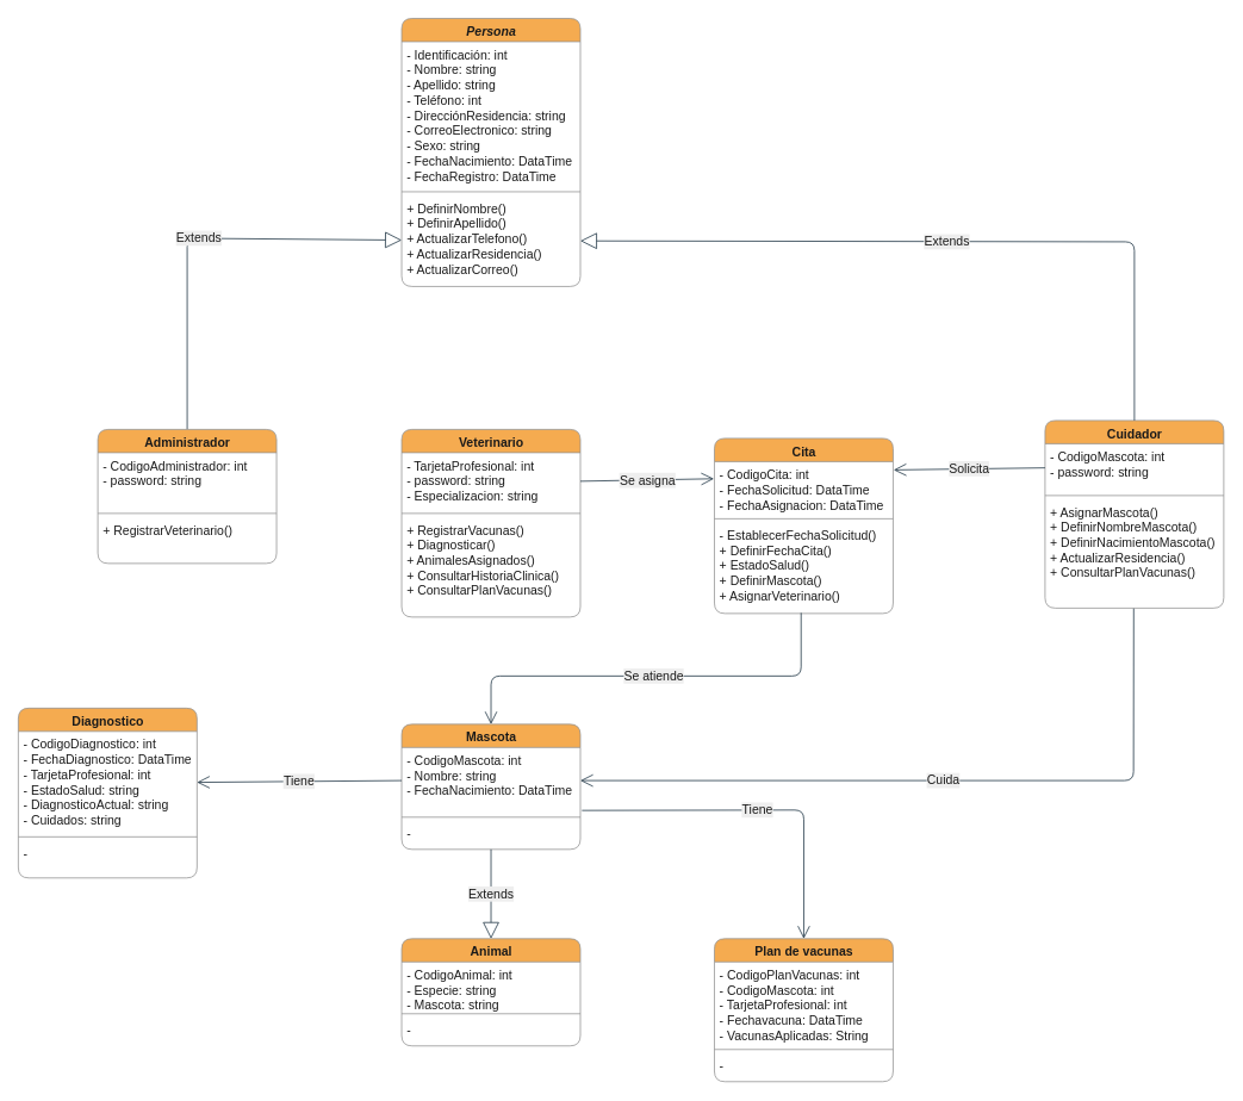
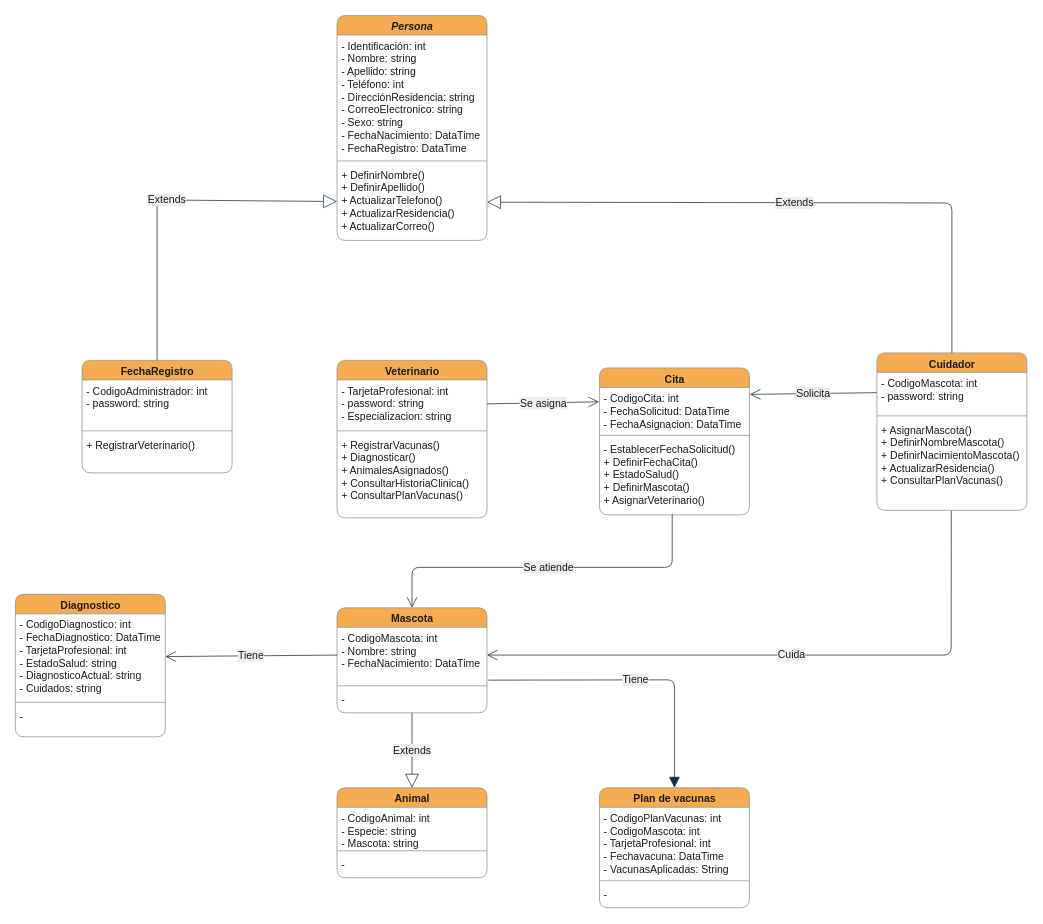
  <mxCell id="0" />
  <mxCell id="1" parent="0" />
  <mxCell id="2" value="&lt;i&gt;Persona&lt;/i&gt;" style="swimlane;fontStyle=1;align=center;verticalAlign=top;childLayout=stackLayout;horizontal=1;startSize=26;horizontalStack=0;resizeParent=1;resizeParentMax=0;resizeLast=0;collapsible=1;marginBottom=0;fontSize=14;html=1;rounded=1;fillColor=#F5AB50;strokeColor=#909090;fontColor=#1A1A1A;" parent="1" vertex="1"><mxGeometry x="449" y="20" width="200" height="300" as="geometry" /></mxCell>
  <mxCell id="3" value="- Identificación: int&#10;- Nombre: string&#10;- Apellido: string&#10;- Teléfono: int&#10;- DirecciónResidencia: string&#10;- CorreoElectronico: string&#10;- Sexo: string&#10;- FechaNacimiento: DataTime&#10;- FechaRegistro: DataTime" style="text;strokeColor=none;fillColor=none;align=left;verticalAlign=top;spacingLeft=4;spacingRight=4;overflow=hidden;rotatable=0;points=[[0,0.5],[1,0.5]];portConstraint=eastwest;fontSize=14;rounded=1;fontColor=#1A1A1A;" parent="2" vertex="1"><mxGeometry y="26" width="200" height="164" as="geometry" /></mxCell>
  <mxCell id="4" value="" style="line;strokeWidth=1;fillColor=none;align=left;verticalAlign=middle;spacingTop=-1;spacingLeft=3;spacingRight=3;rotatable=0;labelPosition=right;points=[];portConstraint=eastwest;rounded=1;strokeColor=#909090;fontColor=#1A1A1A;labelBackgroundColor=#EEEEEE;" parent="2" vertex="1"><mxGeometry y="190" width="200" height="8" as="geometry" /></mxCell>
  <mxCell id="5" value="+ DefinirNombre()&#10;+ DefinirApellido()&#10;+ ActualizarTelefono()&#10;+ ActualizarResidencia()&#10;+ ActualizarCorreo()" style="text;strokeColor=none;fillColor=none;align=left;verticalAlign=top;spacingLeft=4;spacingRight=4;overflow=hidden;rotatable=0;points=[[0,0.5],[1,0.5]];portConstraint=eastwest;fontSize=14;rounded=1;fontColor=#1A1A1A;" parent="2" vertex="1"><mxGeometry y="198" width="200" height="102" as="geometry" /></mxCell>
  <mxCell id="6" value="Extends" style="endArrow=block;endSize=16;endFill=0;html=1;fontSize=14;exitX=0.5;exitY=0;exitDx=0;exitDy=0;strokeColor=#182E3E;fontColor=#1A1A1A;labelBackgroundColor=#EEEEEE;" parent="1" source="11" target="5" edge="1"><mxGeometry width="160" relative="1" as="geometry"><mxPoint x="164" y="540" as="sourcePoint" /><mxPoint x="269" y="440" as="targetPoint" /><Array as="points"><mxPoint x="209" y="266" /></Array></mxGeometry></mxCell>
  <mxCell id="7" value="Cita" style="swimlane;fontStyle=1;align=center;verticalAlign=top;childLayout=stackLayout;horizontal=1;startSize=26;horizontalStack=0;resizeParent=1;resizeParentMax=0;resizeLast=0;collapsible=1;marginBottom=0;fontSize=14;html=1;rounded=1;fillColor=#F5AB50;strokeColor=#909090;fontColor=#1A1A1A;" parent="1" vertex="1"><mxGeometry x="799" y="490" width="200" height="196" as="geometry" /></mxCell>
  <mxCell id="8" value="- CodigoCita: int&#10;- FechaSolicitud: DataTime&#10;- FechaAsignacion: DataTime" style="text;strokeColor=none;fillColor=none;align=left;verticalAlign=top;spacingLeft=4;spacingRight=4;overflow=hidden;rotatable=0;points=[[0,0.5],[1,0.5]];portConstraint=eastwest;fontSize=14;rounded=1;fontColor=#1A1A1A;" parent="7" vertex="1"><mxGeometry y="26" width="200" height="60" as="geometry" /></mxCell>
  <mxCell id="9" value="" style="line;strokeWidth=1;fillColor=none;align=left;verticalAlign=middle;spacingTop=-1;spacingLeft=3;spacingRight=3;rotatable=0;labelPosition=right;points=[];portConstraint=eastwest;rounded=1;strokeColor=#909090;fontColor=#1A1A1A;labelBackgroundColor=#EEEEEE;" parent="7" vertex="1"><mxGeometry y="86" width="200" height="8" as="geometry" /></mxCell>
  <mxCell id="10" value="- EstablecerFechaSolicitud()&#10;+ DefinirFechaCita()&#10;+ EstadoSalud()&#10;+ DefinirMascota()&#10;+ AsignarVeterinario()&#10;" style="text;strokeColor=none;fillColor=none;align=left;verticalAlign=top;spacingLeft=4;spacingRight=4;overflow=hidden;rotatable=0;points=[[0,0.5],[1,0.5]];portConstraint=eastwest;fontSize=14;rounded=1;fontColor=#1A1A1A;" parent="7" vertex="1"><mxGeometry y="94" width="200" height="102" as="geometry" /></mxCell>
- <mxCell id="11" value="Administrador" style="swimlane;fontStyle=1;align=center;verticalAlign=top;childLayout=stackLayout;horizontal=1;startSize=26;horizontalStack=0;resizeParent=1;resizeParentMax=0;resizeLast=0;collapsible=1;marginBottom=0;fontSize=14;html=1;rounded=1;fillColor=#F5AB50;strokeColor=#909090;fontColor=#1A1A1A;" parent="1" vertex="1"><mxGeometry x="109" width="200" height="150" as="geometry" y="480" /></mxCell>
+ <mxCell id="11" value="FechaRegistro" style="swimlane;fontStyle=1;align=center;verticalAlign=top;childLayout=stackLayout;horizontal=1;startSize=26;horizontalStack=0;resizeParent=1;resizeParentMax=0;resizeLast=0;collapsible=1;marginBottom=0;fontSize=14;html=1;rounded=1;fillColor=#F5AB50;strokeColor=#909090;fontColor=#1A1A1A;" parent="1" vertex="1"><mxGeometry x="109" width="200" height="150" as="geometry" y="480" /></mxCell>
  <mxCell id="12" value="- CodigoAdministrador: int&#10;- password: string" style="text;strokeColor=none;fillColor=none;align=left;verticalAlign=top;spacingLeft=4;spacingRight=4;overflow=hidden;rotatable=0;points=[[0,0.5],[1,0.5]];portConstraint=eastwest;fontSize=14;rounded=1;fontColor=#1A1A1A;" parent="11" vertex="1"><mxGeometry y="26" width="200" height="64" as="geometry" /></mxCell>
  <mxCell id="13" value="" style="line;strokeWidth=1;fillColor=none;align=left;verticalAlign=middle;spacingTop=-1;spacingLeft=3;spacingRight=3;rotatable=0;labelPosition=right;points=[];portConstraint=eastwest;rounded=1;strokeColor=#909090;fontColor=#1A1A1A;labelBackgroundColor=#EEEEEE;" parent="11" vertex="1"><mxGeometry y="90" width="200" height="8" as="geometry" /></mxCell>
  <mxCell id="14" value="+ RegistrarVeterinario()" style="text;strokeColor=none;fillColor=none;align=left;verticalAlign=top;spacingLeft=4;spacingRight=4;overflow=hidden;rotatable=0;points=[[0,0.5],[1,0.5]];portConstraint=eastwest;fontSize=14;rounded=1;fontColor=#1A1A1A;" parent="11" vertex="1"><mxGeometry y="98" width="200" height="52" as="geometry" /></mxCell>
  <mxCell id="15" value="Veterinario" style="swimlane;fontStyle=1;align=center;verticalAlign=top;childLayout=stackLayout;horizontal=1;startSize=26;horizontalStack=0;resizeParent=1;resizeParentMax=0;resizeLast=0;collapsible=1;marginBottom=0;fontSize=14;html=1;rounded=1;fillColor=#F5AB50;strokeColor=#909090;fontColor=#1A1A1A;" parent="1" vertex="1"><mxGeometry x="449" width="200" height="210" as="geometry" y="480" /></mxCell>
  <mxCell id="16" value="- TarjetaProfesional: int&#10;- password: string&#10;- Especializacion: string" style="text;strokeColor=none;fillColor=none;align=left;verticalAlign=top;spacingLeft=4;spacingRight=4;overflow=hidden;rotatable=0;points=[[0,0.5],[1,0.5]];portConstraint=eastwest;fontSize=14;rounded=1;fontColor=#1A1A1A;" parent="15" vertex="1"><mxGeometry y="26" width="200" height="64" as="geometry" /></mxCell>
  <mxCell id="17" value="" style="line;strokeWidth=1;fillColor=none;align=left;verticalAlign=middle;spacingTop=-1;spacingLeft=3;spacingRight=3;rotatable=0;labelPosition=right;points=[];portConstraint=eastwest;rounded=1;strokeColor=#909090;fontColor=#1A1A1A;labelBackgroundColor=#EEEEEE;" parent="15" vertex="1"><mxGeometry y="90" width="200" height="8" as="geometry" /></mxCell>
  <mxCell id="18" value="+ RegistrarVacunas()&#10;+ Diagnosticar()&#10;+ AnimalesAsignados()&#10;+ ConsultarHistoriaClinica()&#10;+ ConsultarPlanVacunas()" style="text;strokeColor=none;fillColor=none;align=left;verticalAlign=top;spacingLeft=4;spacingRight=4;overflow=hidden;rotatable=0;points=[[0,0.5],[1,0.5]];portConstraint=eastwest;fontSize=14;rounded=1;fontColor=#1A1A1A;" parent="15" vertex="1"><mxGeometry y="98" width="200" height="112" as="geometry" /></mxCell>
  <mxCell id="19" value="Cuidador" style="swimlane;fontStyle=1;align=center;verticalAlign=top;childLayout=stackLayout;horizontal=1;startSize=26;horizontalStack=0;resizeParent=1;resizeParentMax=0;resizeLast=0;collapsible=1;marginBottom=0;fontSize=14;html=1;rounded=1;fillColor=#F5AB50;strokeColor=#909090;fontColor=#1A1A1A;" parent="1" vertex="1"><mxGeometry x="1169" y="470" width="200" height="210" as="geometry" /></mxCell>
  <mxCell id="20" value="- CodigoMascota: int&#10;- password: string" style="text;strokeColor=none;fillColor=none;align=left;verticalAlign=top;spacingLeft=4;spacingRight=4;overflow=hidden;rotatable=0;points=[[0,0.5],[1,0.5]];portConstraint=eastwest;fontSize=14;rounded=1;fontColor=#1A1A1A;" parent="19" vertex="1"><mxGeometry y="26" width="200" height="54" as="geometry" /></mxCell>
  <mxCell id="21" value="" style="line;strokeWidth=1;fillColor=none;align=left;verticalAlign=middle;spacingTop=-1;spacingLeft=3;spacingRight=3;rotatable=0;labelPosition=right;points=[];portConstraint=eastwest;rounded=1;strokeColor=#909090;fontColor=#1A1A1A;labelBackgroundColor=#EEEEEE;" parent="19" vertex="1"><mxGeometry y="80" width="200" height="8" as="geometry" /></mxCell>
  <mxCell id="22" value="+ AsignarMascota()&#10;+ DefinirNombreMascota()&#10;+ DefinirNacimientoMascota()&#10;+ ActualizarResidencia()&#10;+ ConsultarPlanVacunas()" style="text;strokeColor=none;fillColor=none;align=left;verticalAlign=top;spacingLeft=4;spacingRight=4;overflow=hidden;rotatable=0;points=[[0,0.5],[1,0.5]];portConstraint=eastwest;fontSize=14;rounded=1;fontColor=#1A1A1A;" parent="19" vertex="1"><mxGeometry y="88" width="200" height="122" as="geometry" /></mxCell>
  <mxCell id="23" value="Mascota" style="swimlane;fontStyle=1;align=center;verticalAlign=top;childLayout=stackLayout;horizontal=1;startSize=26;horizontalStack=0;resizeParent=1;resizeParentMax=0;resizeLast=0;collapsible=1;marginBottom=0;fontSize=14;html=1;rounded=1;fillColor=#F5AB50;strokeColor=#909090;fontColor=#1A1A1A;" parent="1" vertex="1"><mxGeometry x="449" y="810" width="200" height="140" as="geometry" /></mxCell>
  <mxCell id="24" value="- CodigoMascota: int&#10;- Nombre: string&#10;- FechaNacimiento: DataTime" style="text;strokeColor=none;fillColor=none;align=left;verticalAlign=top;spacingLeft=4;spacingRight=4;overflow=hidden;rotatable=0;points=[[0,0.5],[1,0.5]];portConstraint=eastwest;fontSize=14;rounded=1;fontColor=#1A1A1A;" parent="23" vertex="1"><mxGeometry y="26" width="200" height="74" as="geometry" /></mxCell>
  <mxCell id="25" value="" style="line;strokeWidth=1;fillColor=none;align=left;verticalAlign=middle;spacingTop=-1;spacingLeft=3;spacingRight=3;rotatable=0;labelPosition=right;points=[];portConstraint=eastwest;rounded=1;strokeColor=#909090;fontColor=#1A1A1A;labelBackgroundColor=#EEEEEE;" parent="23" vertex="1"><mxGeometry y="100" width="200" height="8" as="geometry" /></mxCell>
  <mxCell id="26" value="-" style="text;strokeColor=none;fillColor=none;align=left;verticalAlign=top;spacingLeft=4;spacingRight=4;overflow=hidden;rotatable=0;points=[[0,0.5],[1,0.5]];portConstraint=eastwest;fontSize=14;rounded=1;fontColor=#1A1A1A;" parent="23" vertex="1"><mxGeometry y="108" width="200" height="32" as="geometry" /></mxCell>
  <mxCell id="27" value="Animal" style="swimlane;fontStyle=1;align=center;verticalAlign=top;childLayout=stackLayout;horizontal=1;startSize=26;horizontalStack=0;resizeParent=1;resizeParentMax=0;resizeLast=0;collapsible=1;marginBottom=0;fontSize=14;html=1;rounded=1;fillColor=#F5AB50;strokeColor=#909090;fontColor=#1A1A1A;" parent="1" vertex="1"><mxGeometry x="449" y="1050" width="200" height="120" as="geometry" /></mxCell>
  <mxCell id="28" value="- CodigoAnimal: int&#10;- Especie: string&#10;- Mascota: string" style="text;strokeColor=none;fillColor=none;align=left;verticalAlign=top;spacingLeft=4;spacingRight=4;overflow=hidden;rotatable=0;points=[[0,0.5],[1,0.5]];portConstraint=eastwest;fontSize=14;rounded=1;fontColor=#1A1A1A;" parent="27" vertex="1"><mxGeometry y="26" width="200" height="54" as="geometry" /></mxCell>
  <mxCell id="29" value="" style="line;strokeWidth=1;fillColor=none;align=left;verticalAlign=middle;spacingTop=-1;spacingLeft=3;spacingRight=3;rotatable=0;labelPosition=right;points=[];portConstraint=eastwest;rounded=1;strokeColor=#909090;fontColor=#1A1A1A;labelBackgroundColor=#EEEEEE;" parent="27" vertex="1"><mxGeometry y="80" width="200" height="8" as="geometry" /></mxCell>
  <mxCell id="30" value="-" style="text;strokeColor=none;fillColor=none;align=left;verticalAlign=top;spacingLeft=4;spacingRight=4;overflow=hidden;rotatable=0;points=[[0,0.5],[1,0.5]];portConstraint=eastwest;fontSize=14;rounded=1;fontColor=#1A1A1A;" parent="27" vertex="1"><mxGeometry y="88" width="200" height="32" as="geometry" /></mxCell>
  <mxCell id="31" value="Extends" style="endArrow=block;endSize=16;endFill=0;html=1;fontSize=14;entryX=0.5;entryY=0;entryDx=0;entryDy=0;strokeColor=#182E3E;fontColor=#1A1A1A;labelBackgroundColor=#EEEEEE;" parent="1" source="26" target="27" edge="1"><mxGeometry width="160" relative="1" as="geometry"><mxPoint x="484" y="460" as="sourcePoint" /><mxPoint x="324" y="390" as="targetPoint" /></mxGeometry></mxCell>
  <mxCell id="32" value="Solicita" style="endArrow=open;endFill=1;endSize=12;html=1;fontSize=14;entryX=1.003;entryY=0.156;entryDx=0;entryDy=0;exitX=0;exitY=0.5;exitDx=0;exitDy=0;entryPerimeter=0;strokeColor=#182E3E;fontColor=#1A1A1A;labelBackgroundColor=#EEEEEE;" parent="1" source="20" target="8" edge="1"><mxGeometry width="160" relative="1" as="geometry"><mxPoint x="729" y="720" as="sourcePoint" /><mxPoint x="889" y="720" as="targetPoint" /></mxGeometry></mxCell>
  <mxCell id="33" value="Cuida" style="endArrow=open;endFill=1;endSize=12;html=1;fontSize=14;exitX=0.496;exitY=1.004;exitDx=0;exitDy=0;exitPerimeter=0;strokeColor=#182E3E;fontColor=#1A1A1A;labelBackgroundColor=#EEEEEE;" parent="1" source="22" target="24" edge="1"><mxGeometry width="160" relative="1" as="geometry"><mxPoint x="1219" y="620" as="sourcePoint" /><mxPoint x="929" y="850" as="targetPoint" /><Array as="points"><mxPoint x="1268" y="873" /></Array></mxGeometry></mxCell>
  <mxCell id="34" value="Extends" style="endArrow=block;endSize=16;endFill=0;html=1;fontSize=14;exitX=0.5;exitY=0;exitDx=0;exitDy=0;entryX=1;entryY=0.5;entryDx=0;entryDy=0;strokeColor=#182E3E;fontColor=#1A1A1A;labelBackgroundColor=#EEEEEE;" parent="1" source="19" target="5" edge="1"><mxGeometry width="160" relative="1" as="geometry"><mxPoint x="529" y="520" as="sourcePoint" /><mxPoint x="369" y="450" as="targetPoint" /><Array as="points"><mxPoint x="1269" y="270" /></Array></mxGeometry></mxCell>
  <mxCell id="35" value="Se asigna" style="endArrow=open;endFill=1;endSize=12;html=1;fontSize=14;entryX=-0.003;entryY=0.32;entryDx=0;entryDy=0;exitX=1;exitY=0.5;exitDx=0;exitDy=0;entryPerimeter=0;strokeColor=#182E3E;fontColor=#1A1A1A;labelBackgroundColor=#EEEEEE;" parent="1" source="16" target="8" edge="1"><mxGeometry width="160" relative="1" as="geometry"><mxPoint x="819" y="620" as="sourcePoint" /><mxPoint x="649" y="635" as="targetPoint" /></mxGeometry></mxCell>
  <mxCell id="36" value="Diagnostico" style="swimlane;fontStyle=1;align=center;verticalAlign=top;childLayout=stackLayout;horizontal=1;startSize=26;horizontalStack=0;resizeParent=1;resizeParentMax=0;resizeLast=0;collapsible=1;marginBottom=0;fontSize=14;html=1;rounded=1;fillColor=#F5AB50;strokeColor=#909090;fontColor=#1A1A1A;" parent="1" vertex="1"><mxGeometry x="20" y="792" width="200" height="190" as="geometry" /></mxCell>
  <mxCell id="37" value="- CodigoDiagnostico: int&#10;- FechaDiagnostico: DataTime&#10;- TarjetaProfesional: int&#10;- EstadoSalud: string&#10;- DiagnosticoActual: string&#10;- Cuidados: string" style="text;strokeColor=none;fillColor=none;align=left;verticalAlign=top;spacingLeft=4;spacingRight=4;overflow=hidden;rotatable=0;points=[[0,0.5],[1,0.5]];portConstraint=eastwest;fontSize=14;rounded=1;fontColor=#1A1A1A;" parent="36" vertex="1"><mxGeometry y="26" width="200" height="114" as="geometry" /></mxCell>
  <mxCell id="38" value="" style="line;strokeWidth=1;fillColor=none;align=left;verticalAlign=middle;spacingTop=-1;spacingLeft=3;spacingRight=3;rotatable=0;labelPosition=right;points=[];portConstraint=eastwest;rounded=1;strokeColor=#909090;fontColor=#1A1A1A;labelBackgroundColor=#EEEEEE;" parent="36" vertex="1"><mxGeometry y="140" width="200" height="8" as="geometry" /></mxCell>
  <mxCell id="39" value="- " style="text;strokeColor=none;fillColor=none;align=left;verticalAlign=top;spacingLeft=4;spacingRight=4;overflow=hidden;rotatable=0;points=[[0,0.5],[1,0.5]];portConstraint=eastwest;fontSize=14;rounded=1;fontColor=#1A1A1A;" parent="36" vertex="1"><mxGeometry y="148" width="200" height="42" as="geometry" /></mxCell>
  <mxCell id="40" value="Tiene" style="endArrow=open;endFill=1;endSize=12;html=1;fontSize=14;entryX=1;entryY=0.5;entryDx=0;entryDy=0;exitX=0;exitY=0.5;exitDx=0;exitDy=0;strokeColor=#182E3E;fontColor=#1A1A1A;labelBackgroundColor=#EEEEEE;" parent="1" source="24" target="37" edge="1"><mxGeometry width="160" relative="1" as="geometry"><mxPoint x="440" y="639.74" as="sourcePoint" /><mxPoint x="329" y="873" as="targetPoint" /></mxGeometry></mxCell>
  <mxCell id="41" value="Plan de vacunas" style="swimlane;fontStyle=1;align=center;verticalAlign=top;childLayout=stackLayout;horizontal=1;startSize=26;horizontalStack=0;resizeParent=1;resizeParentMax=0;resizeLast=0;collapsible=1;marginBottom=0;fontSize=14;html=1;rounded=1;fillColor=#F5AB50;strokeColor=#909090;fontColor=#1A1A1A;" parent="1" vertex="1"><mxGeometry x="799" y="1050" width="200" height="160" as="geometry" /></mxCell>
  <mxCell id="42" value="- CodigoPlanVacunas: int&#10;- CodigoMascota: int&#10;- TarjetaProfesional: int&#10;- Fechavacuna: DataTime&#10;- VacunasAplicadas: String&#10;" style="text;strokeColor=none;fillColor=none;align=left;verticalAlign=top;spacingLeft=4;spacingRight=4;overflow=hidden;rotatable=0;points=[[0,0.5],[1,0.5]];portConstraint=eastwest;fontSize=14;rounded=1;fontColor=#1A1A1A;" parent="41" vertex="1"><mxGeometry y="26" width="200" height="94" as="geometry" /></mxCell>
  <mxCell id="43" value="" style="line;strokeWidth=1;fillColor=none;align=left;verticalAlign=middle;spacingTop=-1;spacingLeft=3;spacingRight=3;rotatable=0;labelPosition=right;points=[];portConstraint=eastwest;rounded=1;strokeColor=#909090;fontColor=#1A1A1A;labelBackgroundColor=#EEEEEE;" parent="41" vertex="1"><mxGeometry y="120" width="200" height="8" as="geometry" /></mxCell>
  <mxCell id="44" value="-" style="text;strokeColor=none;fillColor=none;align=left;verticalAlign=top;spacingLeft=4;spacingRight=4;overflow=hidden;rotatable=0;points=[[0,0.5],[1,0.5]];portConstraint=eastwest;fontSize=14;rounded=1;fontColor=#1A1A1A;" parent="41" vertex="1"><mxGeometry y="128" width="200" height="32" as="geometry" /></mxCell>
  <mxCell id="45" value="Se atiende" style="endArrow=open;endFill=1;endSize=12;html=1;fontSize=14;entryX=0.5;entryY=0;entryDx=0;entryDy=0;exitX=0.485;exitY=0.993;exitDx=0;exitDy=0;exitPerimeter=0;strokeColor=#182E3E;fontColor=#1A1A1A;labelBackgroundColor=#EEEEEE;" parent="1" source="10" target="23" edge="1"><mxGeometry width="160" relative="1" as="geometry"><mxPoint x="604" y="740" as="sourcePoint" /><mxPoint x="753.4" y="741.28" as="targetPoint" /><Array as="points"><mxPoint x="896" y="756" /><mxPoint x="549" y="756" /></Array></mxGeometry></mxCell>
- <mxCell id="46" value="Tiene" style="endArrow=open;endFill=1;endSize=12;html=1;fontSize=14;entryX=0.5;entryY=0;entryDx=0;entryDy=0;exitX=1.009;exitY=0.952;exitDx=0;exitDy=0;exitPerimeter=0;strokeColor=#182E3E;fontColor=#1A1A1A;labelBackgroundColor=#EEEEEE;" parent="1" source="24" target="41" edge="1"><mxGeometry width="160" relative="1" as="geometry"><mxPoint x="740.6" y="1029.998" as="sourcePoint" /><mxPoint x="739" y="1207.71" as="targetPoint" /><Array as="points"><mxPoint x="899" y="906" /></Array></mxGeometry></mxCell>
+ <mxCell id="46" value="Tiene" style="endArrow=block;endFill=1;endSize=12;html=1;fontSize=14;entryX=0.5;entryY=0;entryDx=0;entryDy=0;exitX=1.009;exitY=0.952;exitDx=0;exitDy=0;exitPerimeter=0;strokeColor=#182E3E;fontColor=#1A1A1A;labelBackgroundColor=#EEEEEE;" parent="1" source="24" target="41" edge="1"><mxGeometry width="160" relative="1" as="geometry"><mxPoint x="740.6" y="1029.998" as="sourcePoint" /><mxPoint x="739" y="1207.71" as="targetPoint" /><Array as="points"><mxPoint x="899" y="906" /></Array></mxGeometry></mxCell>
